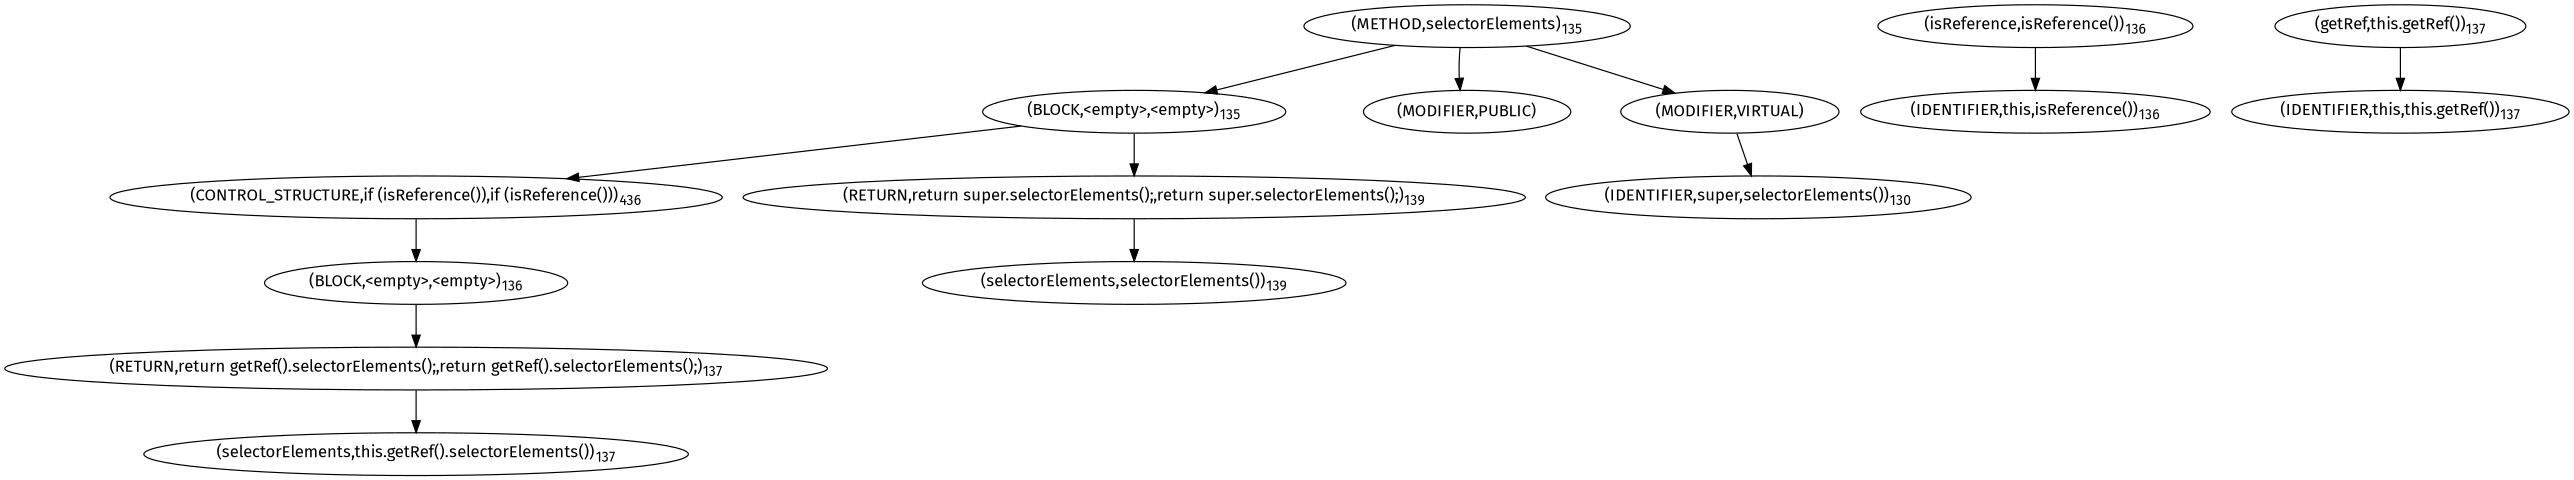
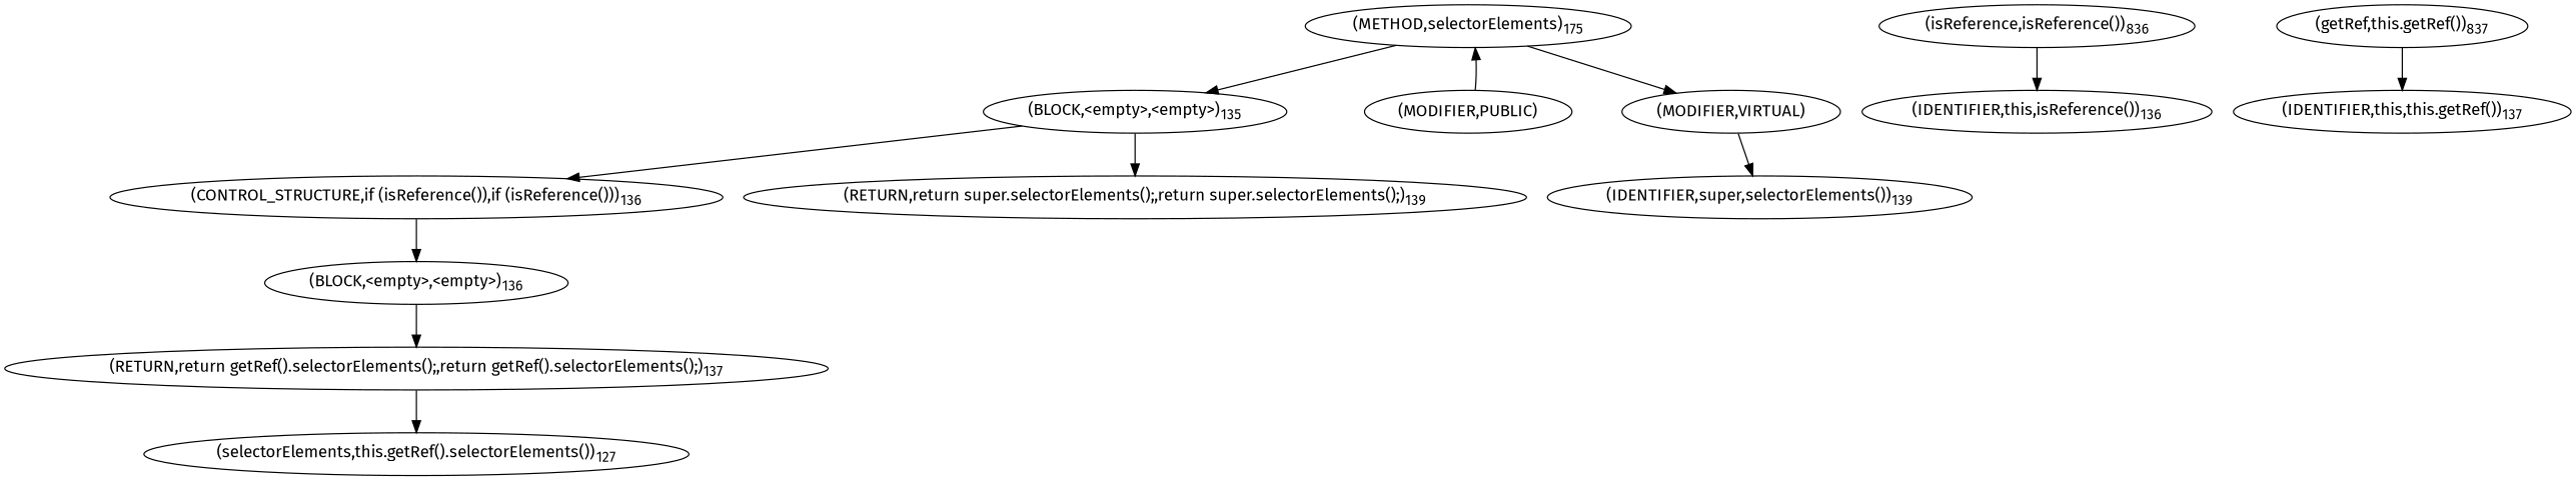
  digraph {
    fontname="Fira Sans"
    node [fontname="Fira Sans"]
    edge [fontname="Fira Sans"]
-   n1 [label=<(METHOD,selectorElements)<SUB>135</SUB>>]
+   n1 [label=<(METHOD,selectorElements)<SUB>175</SUB>>]
    n2 [label=<(BLOCK,&lt;empty&gt;,&lt;empty&gt;)<SUB>135</SUB>>]
    n3 [label=<(MODIFIER,PUBLIC)>]
    n4 [label=<(MODIFIER,VIRTUAL)>]
-   n5 [label=<(CONTROL_STRUCTURE,if (isReference()),if (isReference()))<SUB>436</SUB>>]
+   n5 [label=<(CONTROL_STRUCTURE,if (isReference()),if (isReference()))<SUB>136</SUB>>]
    n6 [label=<(RETURN,return super.selectorElements();,return super.selectorElements();)<SUB>139</SUB>>]
-   n7 [label=<(IDENTIFIER,super,selectorElements())<SUB>130</SUB>>]
+   n7 [label=<(IDENTIFIER,super,selectorElements())<SUB>139</SUB>>]
    n8 [label=<(BLOCK,&lt;empty&gt;,&lt;empty&gt;)<SUB>136</SUB>>]
-   n9 [label=<(selectorElements,selectorElements())<SUB>139</SUB>>]
-   n10 [label=<(isReference,isReference())<SUB>136</SUB>>]
+   n10 [label=<(isReference,isReference())<SUB>836</SUB>>]
    n11 [label=<(IDENTIFIER,this,isReference())<SUB>136</SUB>>]
    n12 [label=<(RETURN,return getRef().selectorElements();,return getRef().selectorElements();)<SUB>137</SUB>>]
-   n13 [label=<(selectorElements,this.getRef().selectorElements())<SUB>137</SUB>>]
-   n14 [label=<(getRef,this.getRef())<SUB>137</SUB>>]
+   n13 [label=<(selectorElements,this.getRef().selectorElements())<SUB>127</SUB>>]
+   n14 [label=<(getRef,this.getRef())<SUB>837</SUB>>]
    n15 [label=<(IDENTIFIER,this,this.getRef())<SUB>137</SUB>>]
    n1 -> n2
-   n1 -> n3
+   n3 -> n1
    n1 -> n4
    n2 -> n5
    n2 -> n6
    n4 -> n7
    n5 -> n8
-   n6 -> n9
    n8 -> n12
    n10 -> n11
    n12 -> n13
    n14 -> n15
  }
